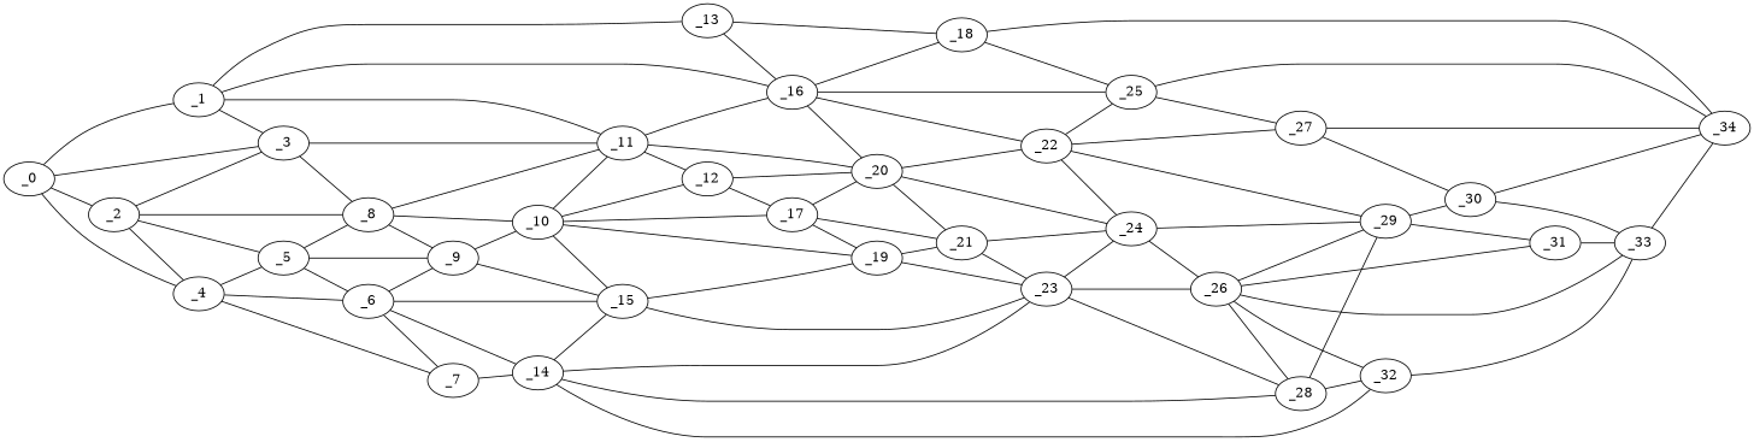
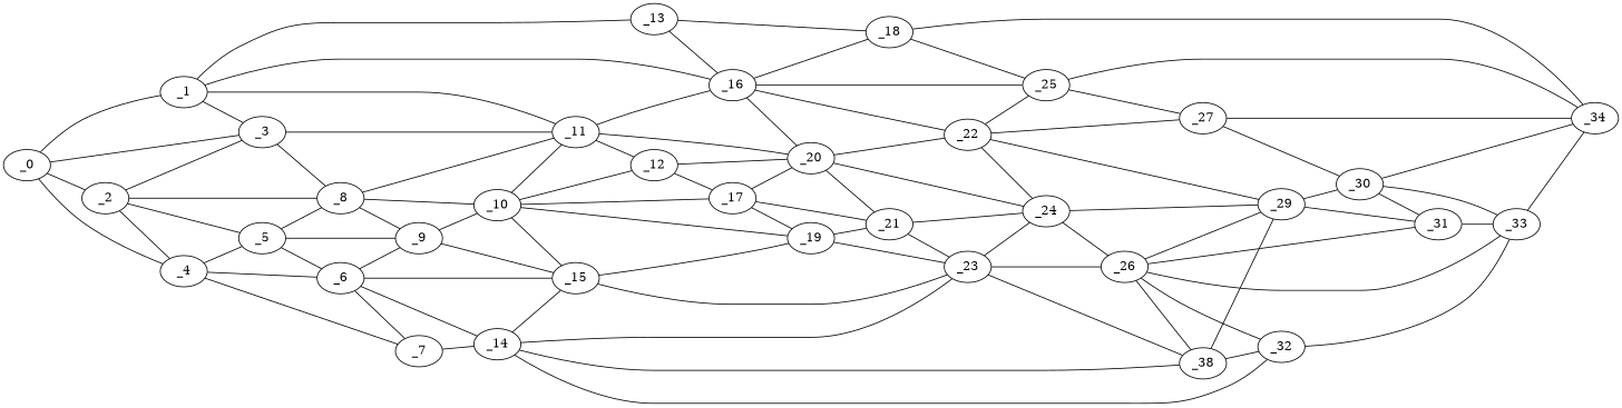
  graph {
    rankdir=LR
    node [x=120 y=60]
    edge [valence=2]
    _0 [x=5 y=49]
    _1 [x=10]
    _2 [x=18 y=40]
    _3 [x=19 y=46]
    _4 [x=21 y=9]
    _11 [x=41 y=49]
    _13 [x=45 y=116]
    _16 [x=51 y=110]
    _5 [x=23 y=32]
    _8 [x=34 y=39]
    _6 [x=28 y=20]
    _7 [x=30 y=6]
    _12 [x=44 y=48]
    _20 [x=68]
    _18 [x=53 y=120]
    _22 [x=80 y=79]
    _25 [x=91 y=90]
    _9 [x=35 y=36]
    _10 [x=41 y=40]
    _14 [x=49 y=12]
    _15 [x=49 y=26]
    _17 [x=52 y=46]
    _21 [x=70 y=53]
    _24 [x=88 y=63]
    _34 [y=91]
    _27 [x=100 y=85]
    _29 [x=103 y=73]
    _19 [x=55 y=41]
    _23 [x=83 y=30]
-   _28 [x=102 y=34]
+   _28 [x=102 y=34 label=_38]
    _32 [y=40]
    _26 [x=99 y=59]
    _33
    _31 [x=108 y=66]
    _30 [x=106 y=76]
    _0 -- _1 [valence=1]
    _0 -- _2 [valence=1]
    _0 -- _3
    _0 -- _4 [valence=1]
    _1 -- _3 [valence=1]
    _1 -- _11
    _1 -- _13 [valence=1]
    _1 -- _16 [valence=1]
    _2 -- _3
    _2 -- _4 [valence=1]
    _2 -- _5
    _2 -- _8 [valence=1]
    _3 -- _11
    _3 -- _8
    _4 -- _5
    _4 -- _6
    _4 -- _7 [valence=1]
    _11 -- _16
    _11 -- _12 [valence=1]
    _11 -- _20
    _13 -- _16
    _13 -- _18 [valence=1]
    _16 -- _20 [valence=1]
    _16 -- _18 [valence=1]
    _16 -- _22
    _16 -- _25
    _5 -- _8 [valence=1]
    _5 -- _6
    _5 -- _9
    _8 -- _11
    _8 -- _9
    _8 -- _10
    _6 -- _7
    _6 -- _9 [valence=1]
    _6 -- _14 [valence=1]
    _6 -- _15
    _7 -- _14 [valence=1]
    _12 -- _20
    _12 -- _17 [valence=1]
    _20 -- _22
    _20 -- _21
    _20 -- _24 [valence=1]
    _18 -- _25 [valence=1]
    _18 -- _34 [valence=1]
    _22 -- _25 [valence=1]
    _22 -- _24
    _22 -- _27
    _22 -- _29 [valence=1]
    _25 -- _34
    _25 -- _27 [valence=1]
    _9 -- _10
    _9 -- _15
    _10 -- _11
    _10 -- _12
    _10 -- _15
    _10 -- _17
    _10 -- _19 [valence=1]
    _14 -- _15 [valence=1]
    _14 -- _23
    _14 -- _28
    _14 -- _32 [valence=1]
    _15 -- _19 [valence=1]
    _15 -- _23
    _17 -- _20 [valence=1]
    _17 -- _21
    _17 -- _19 [valence=1]
    _21 -- _24
    _21 -- _23 [valence=1]
    _24 -- _29 [valence=1]
    _24 -- _26
    _27 -- _34
    _27 -- _30
    _29 -- _31
    _29 -- _30
    _19 -- _21
    _19 -- _23
    _23 -- _24
    _23 -- _28
    _23 -- _26
    _28 -- _29
    _28 -- _32
    _32 -- _33 [valence=1]
    _26 -- _29
    _26 -- _28
    _26 -- _32
    _26 -- _33
    _26 -- _31 [valence=1]
    _33 -- _34 [valence=1]
    _31 -- _33 [valence=1]
    _30 -- _34 [valence=1]
    _30 -- _33
+   _30 -- _31
  }
